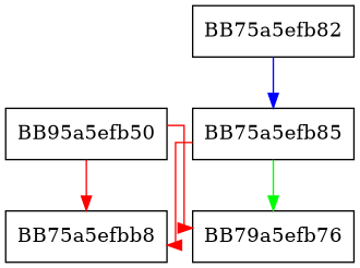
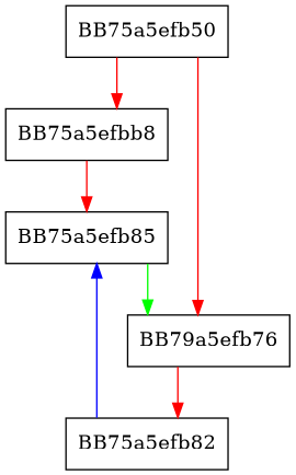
  digraph {
    fontname="DejaVu Serif"
    splines=ortho
    node [fontname="DejaVu Serif" shape=box]
    edge [color=red fontname="DejaVu Serif"]
-   BB75a5efb50 [label=BB95a5efb50]
+   BB75a5efb50
    BB75a5efbb8
    n3 [label=BB79a5efb76]
    BB75a5efb82
    BB75a5efb85
    BB75a5efb50 -> BB75a5efbb8
    BB75a5efb50 -> n3
+   n3 -> BB75a5efb82
    BB75a5efb82 -> BB75a5efb85 [color=blue]
-   BB75a5efb85 -> BB75a5efbb8
+   BB75a5efbb8 -> BB75a5efb85
    BB75a5efb85 -> n3 [color=green]
  }
